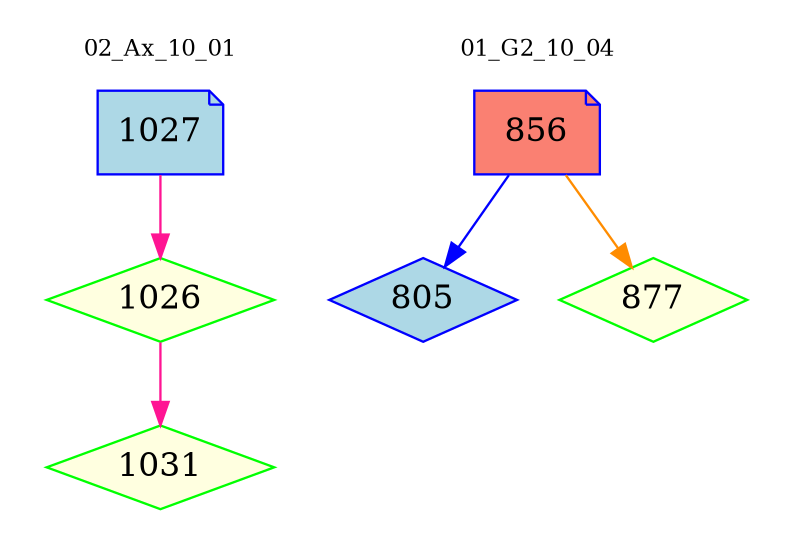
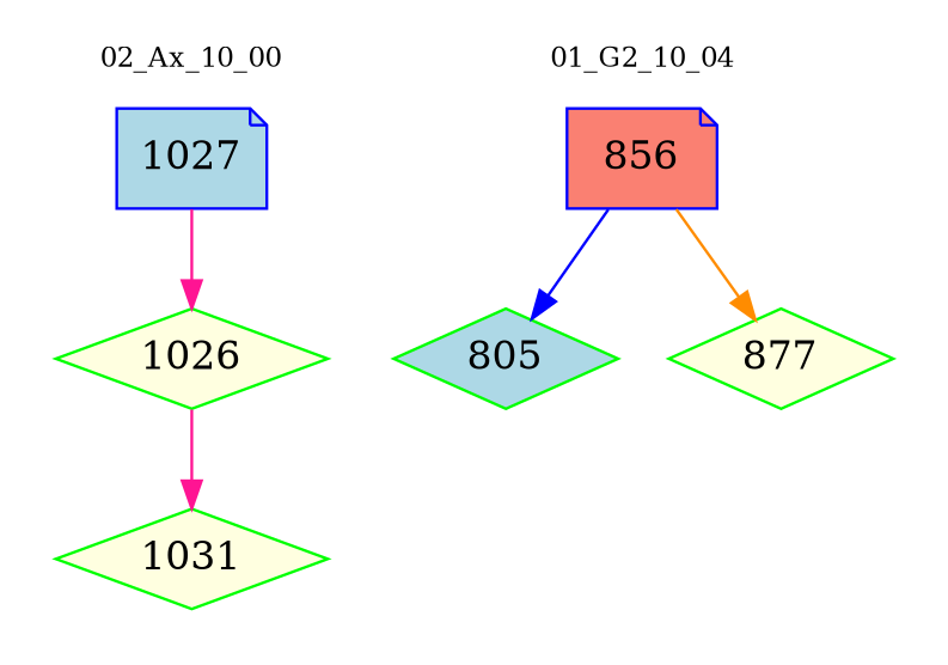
  digraph {
    node [color=green fillcolor=lightyellow shape=diamond style=filled]
    edge [color=deeppink]
    n1 [color=blue fillcolor=lightblue label=1027 shape=note]
    n2 [label=1026]
    n3 [label=1031]
    n4 [color=blue fillcolor=salmon label=856 shape=note]
-   n5 [color=blue fillcolor=lightblue label=805]
+   n5 [fillcolor=lightblue label=805]
    n6 [label=877]
    subgraph cluster_1 {
      color=white
      fontsize=10
-     label="02_Ax_10_01"
+     label="02_Ax_10_00"
      n1
      n2
      n3
    }
    subgraph cluster_2 {
      color=white
      fontsize=10
      label="01_G2_10_04"
      n4
      n5
      n6
    }
    n1 -> n2
    n2 -> n3
    n4 -> n5 [color=blue]
    n4 -> n6 [color=darkorange]
  }
